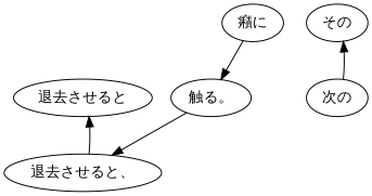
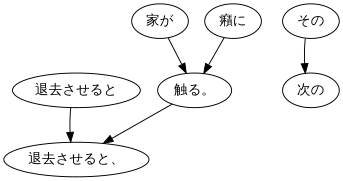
  digraph {
    n1 [label="退去させると"]
    n2 [label="退去させると、"]
    n3 [label="触る。"]
    n4 [label="その"]
    n5 [label="次の"]
+   n6 [label="家が"]
    n7 [label="癪に"]
-   n2 -> n1
+   n1 -> n2
    n3 -> n2
-   n5 -> n4
+   n4 -> n5
+   n6 -> n3
    n7 -> n3
  }
